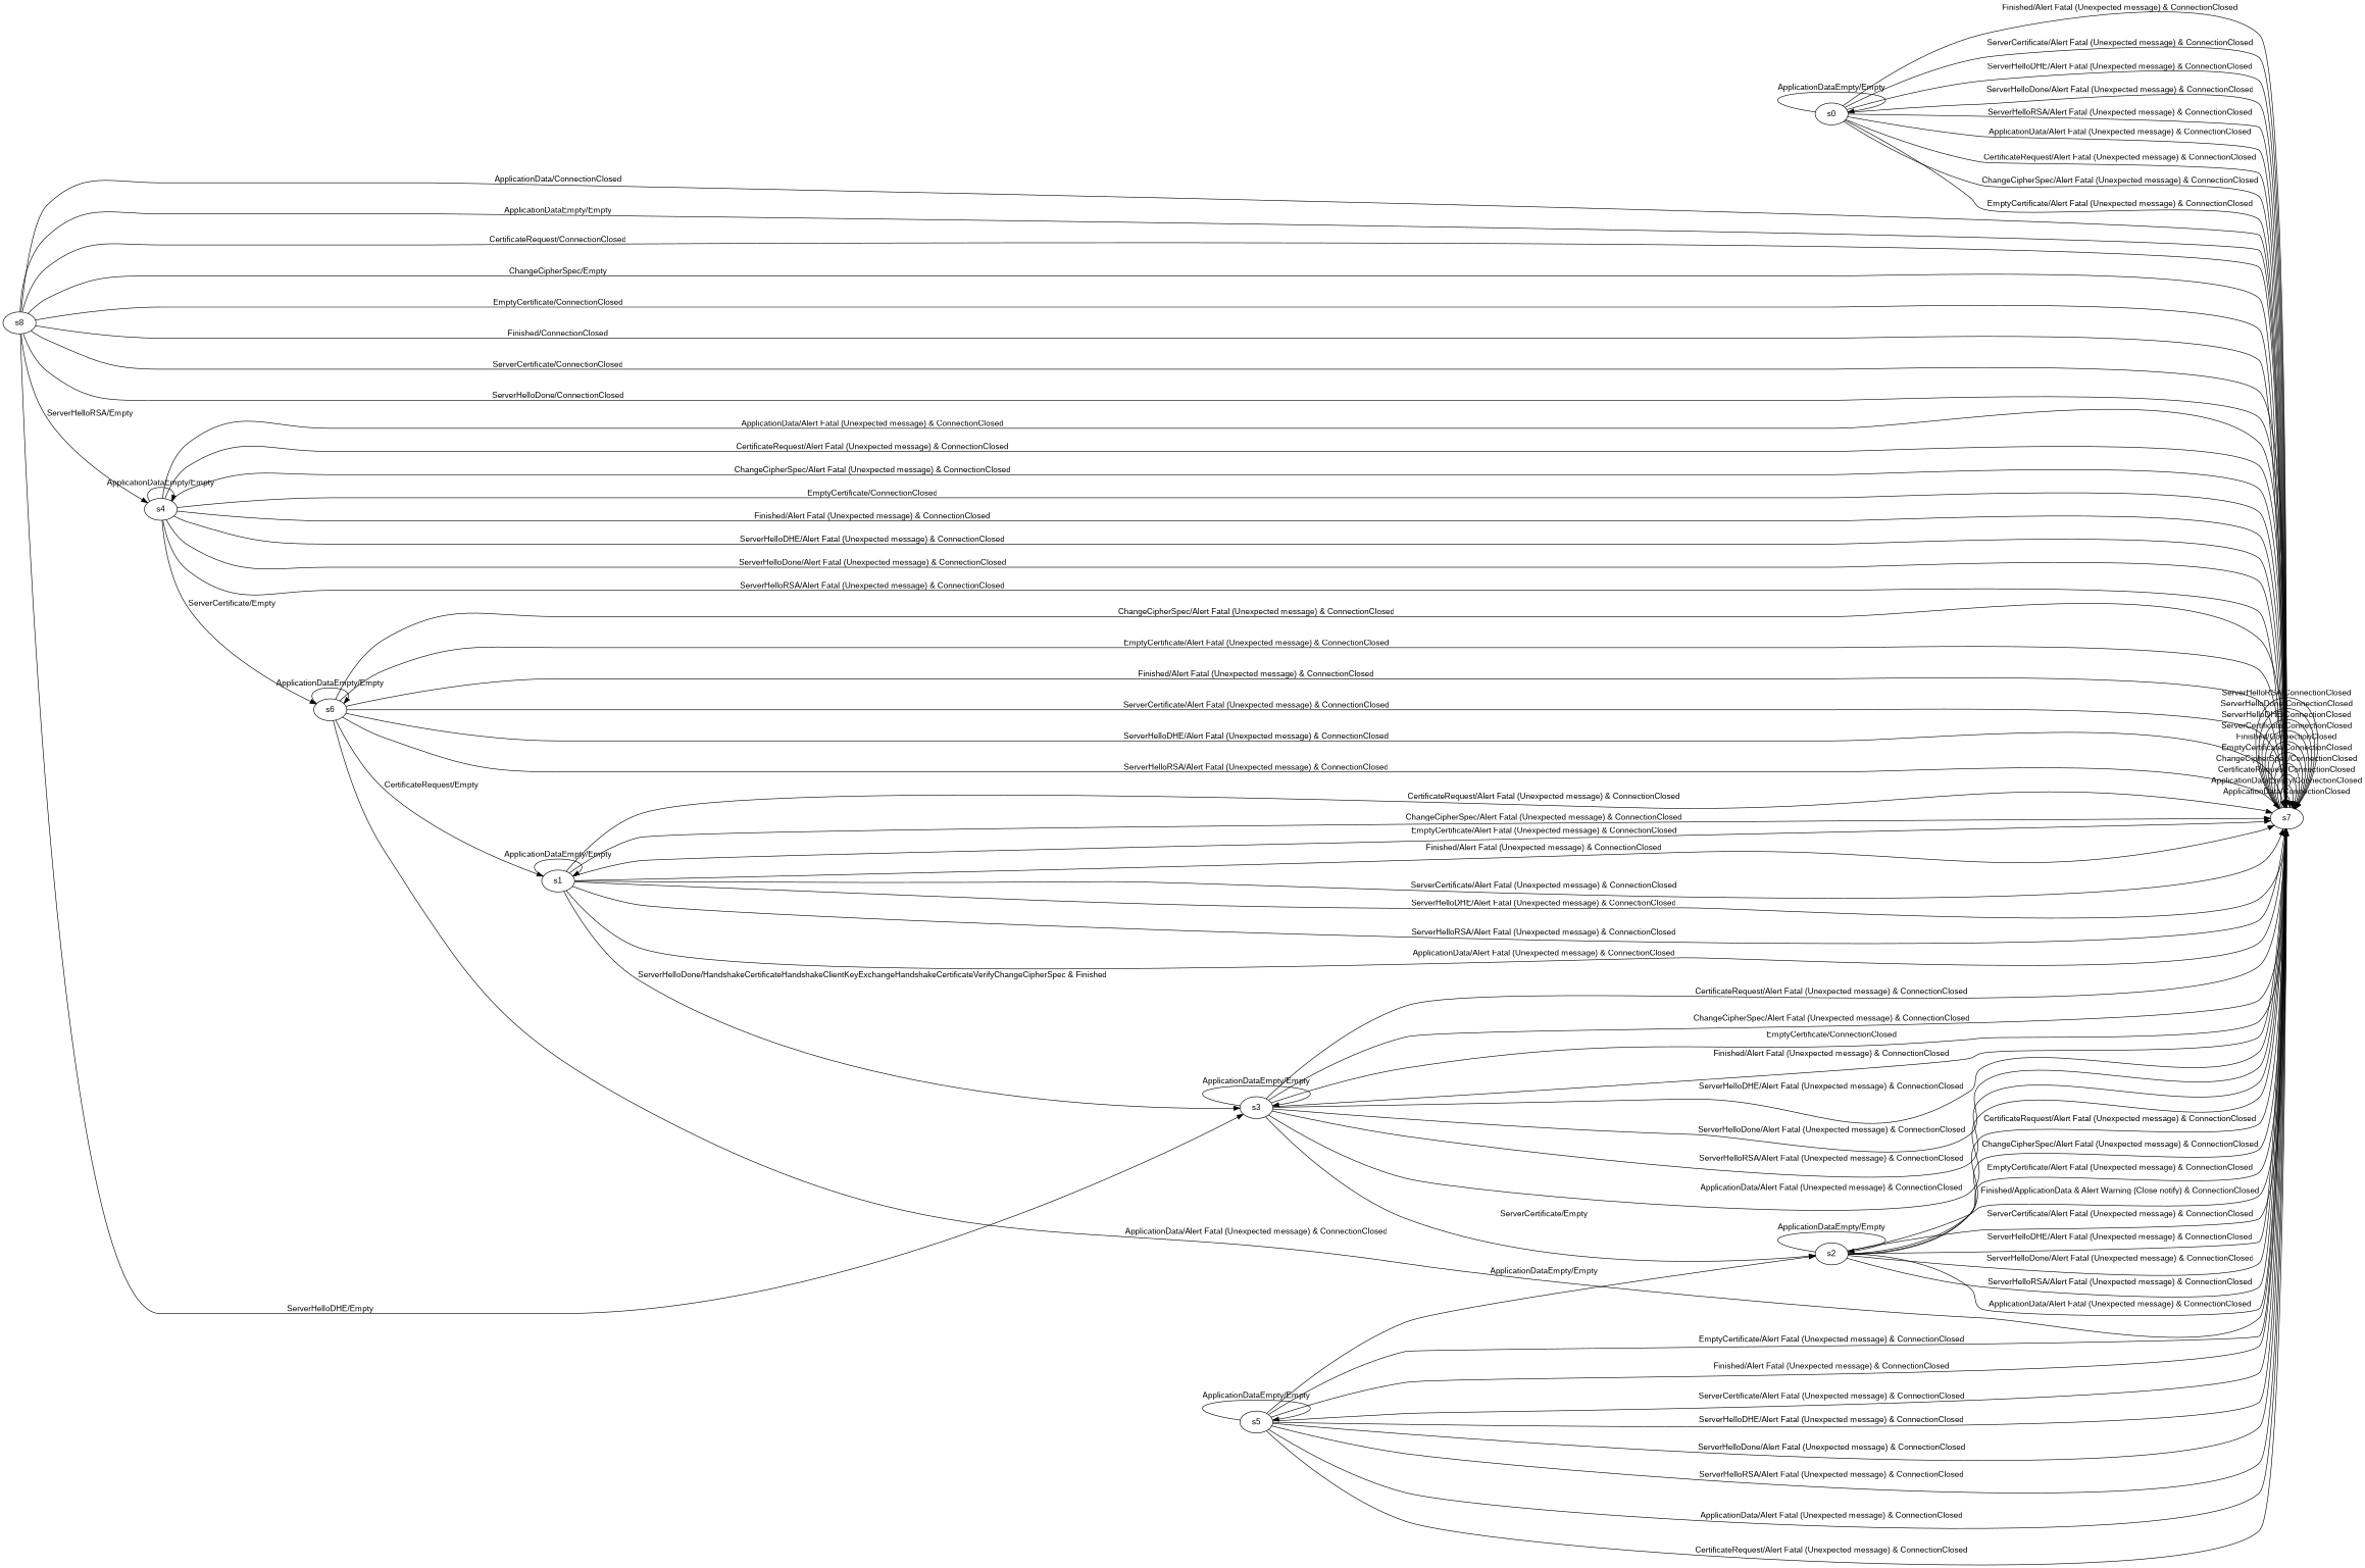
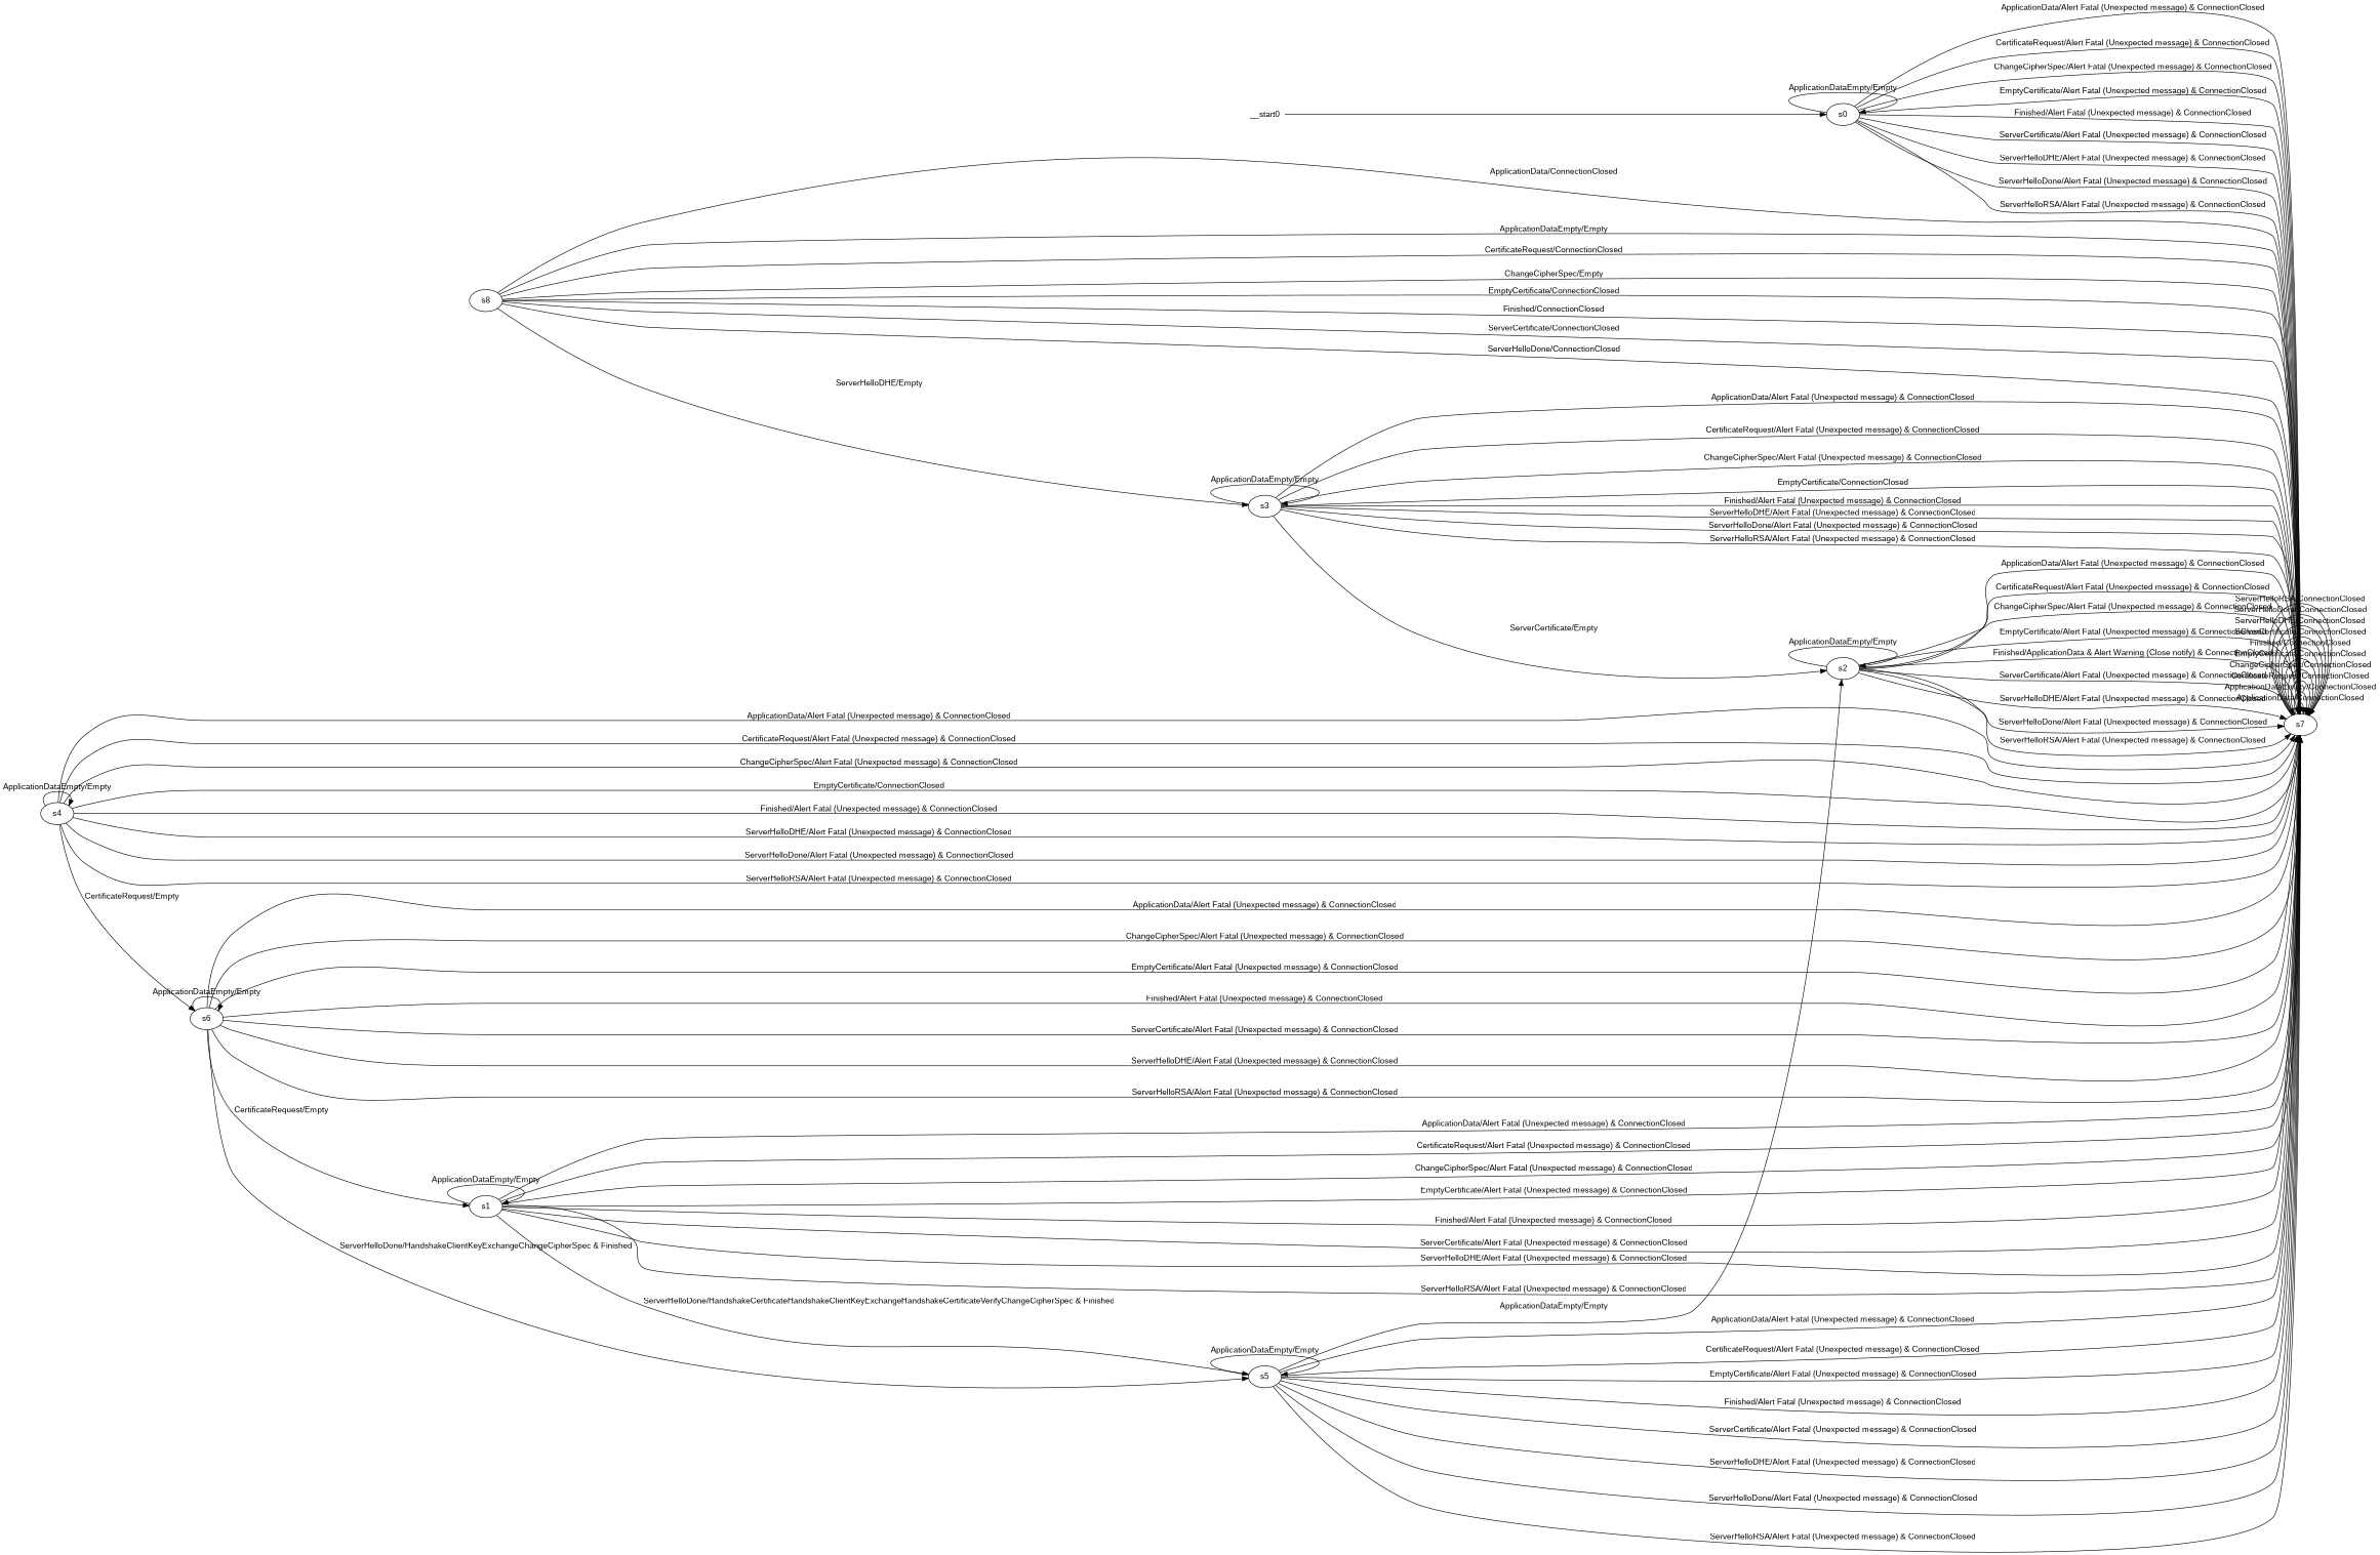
  digraph {
    fontname="Liberation Sans"
    rankdir=LR
    node [fontname="Liberation Sans"]
    edge [fontname="Liberation Sans"]
+   __start0 [shape=none]
    s0
    s7
    s8
    s3
    s4
    s2
    s6
    s1
    s5
+   __start0 -> s0
    s0 -> s0 [label="ApplicationDataEmpty/Empty"]
    s0 -> s7 [label="ApplicationData/Alert Fatal (Unexpected message) & ConnectionClosed"]
    s0 -> s7 [label="CertificateRequest/Alert Fatal (Unexpected message) & ConnectionClosed"]
    s0 -> s7 [label="ChangeCipherSpec/Alert Fatal (Unexpected message) & ConnectionClosed"]
    s0 -> s7 [label="EmptyCertificate/Alert Fatal (Unexpected message) & ConnectionClosed"]
    s0 -> s7 [label="Finished/Alert Fatal (Unexpected message) & ConnectionClosed"]
    s0 -> s7 [label="ServerCertificate/Alert Fatal (Unexpected message) & ConnectionClosed"]
    s0 -> s7 [label="ServerHelloDHE/Alert Fatal (Unexpected message) & ConnectionClosed"]
    s0 -> s7 [label="ServerHelloDone/Alert Fatal (Unexpected message) & ConnectionClosed"]
    s0 -> s7 [label="ServerHelloRSA/Alert Fatal (Unexpected message) & ConnectionClosed"]
    s7 -> s7 [label="ApplicationData/ConnectionClosed"]
    s7 -> s7 [label="ApplicationDataEmpty/ConnectionClosed"]
    s7 -> s7 [label="CertificateRequest/ConnectionClosed"]
    s7 -> s7 [label="ChangeCipherSpec/ConnectionClosed"]
    s7 -> s7 [label="EmptyCertificate/ConnectionClosed"]
    s7 -> s7 [label="Finished/ConnectionClosed"]
    s7 -> s7 [label="ServerCertificate/ConnectionClosed"]
    s7 -> s7 [label="ServerHelloDHE/ConnectionClosed"]
    s7 -> s7 [label="ServerHelloDone/ConnectionClosed"]
    s7 -> s7 [label="ServerHelloRSA/ConnectionClosed"]
    s8 -> s7 [label="ApplicationData/ConnectionClosed"]
    s8 -> s7 [label="ApplicationDataEmpty/Empty"]
    s8 -> s7 [label="CertificateRequest/ConnectionClosed"]
    s8 -> s7 [label="ChangeCipherSpec/Empty"]
    s8 -> s7 [label="EmptyCertificate/ConnectionClosed"]
    s8 -> s7 [label="Finished/ConnectionClosed"]
    s8 -> s7 [label="ServerCertificate/ConnectionClosed"]
    s8 -> s7 [label="ServerHelloDone/ConnectionClosed"]
    s8 -> s3 [label="ServerHelloDHE/Empty"]
-   s8 -> s4 [label="ServerHelloRSA/Empty"]
    s3 -> s7 [label="ApplicationData/Alert Fatal (Unexpected message) & ConnectionClosed"]
    s3 -> s7 [label="CertificateRequest/Alert Fatal (Unexpected message) & ConnectionClosed"]
    s3 -> s7 [label="ChangeCipherSpec/Alert Fatal (Unexpected message) & ConnectionClosed"]
    s3 -> s7 [label="EmptyCertificate/ConnectionClosed"]
    s3 -> s7 [label="Finished/Alert Fatal (Unexpected message) & ConnectionClosed"]
    s3 -> s7 [label="ServerHelloDHE/Alert Fatal (Unexpected message) & ConnectionClosed"]
    s3 -> s7 [label="ServerHelloDone/Alert Fatal (Unexpected message) & ConnectionClosed"]
    s3 -> s7 [label="ServerHelloRSA/Alert Fatal (Unexpected message) & ConnectionClosed"]
    s3 -> s3 [label="ApplicationDataEmpty/Empty"]
    s3 -> s2 [label="ServerCertificate/Empty"]
    s4 -> s7 [label="ApplicationData/Alert Fatal (Unexpected message) & ConnectionClosed"]
    s4 -> s7 [label="CertificateRequest/Alert Fatal (Unexpected message) & ConnectionClosed"]
    s4 -> s7 [label="ChangeCipherSpec/Alert Fatal (Unexpected message) & ConnectionClosed"]
    s4 -> s7 [label="EmptyCertificate/ConnectionClosed"]
    s4 -> s7 [label="Finished/Alert Fatal (Unexpected message) & ConnectionClosed"]
    s4 -> s7 [label="ServerHelloDHE/Alert Fatal (Unexpected message) & ConnectionClosed"]
    s4 -> s7 [label="ServerHelloDone/Alert Fatal (Unexpected message) & ConnectionClosed"]
    s4 -> s7 [label="ServerHelloRSA/Alert Fatal (Unexpected message) & ConnectionClosed"]
    s4 -> s4 [label="ApplicationDataEmpty/Empty"]
-   s4 -> s6 [label="ServerCertificate/Empty"]
+   s4 -> s6 [label="CertificateRequest/Empty"]
    s2 -> s7 [label="ApplicationData/Alert Fatal (Unexpected message) & ConnectionClosed"]
    s2 -> s7 [label="CertificateRequest/Alert Fatal (Unexpected message) & ConnectionClosed"]
    s2 -> s7 [label="ChangeCipherSpec/Alert Fatal (Unexpected message) & ConnectionClosed"]
    s2 -> s7 [label="EmptyCertificate/Alert Fatal (Unexpected message) & ConnectionClosed"]
    s2 -> s7 [label="Finished/ApplicationData & Alert Warning (Close notify) & ConnectionClosed"]
    s2 -> s7 [label="ServerCertificate/Alert Fatal (Unexpected message) & ConnectionClosed"]
    s2 -> s7 [label="ServerHelloDHE/Alert Fatal (Unexpected message) & ConnectionClosed"]
    s2 -> s7 [label="ServerHelloDone/Alert Fatal (Unexpected message) & ConnectionClosed"]
    s2 -> s7 [label="ServerHelloRSA/Alert Fatal (Unexpected message) & ConnectionClosed"]
    s2 -> s2 [label="ApplicationDataEmpty/Empty"]
    s6 -> s7 [label="ApplicationData/Alert Fatal (Unexpected message) & ConnectionClosed"]
    s6 -> s7 [label="ChangeCipherSpec/Alert Fatal (Unexpected message) & ConnectionClosed"]
    s6 -> s7 [label="EmptyCertificate/Alert Fatal (Unexpected message) & ConnectionClosed"]
    s6 -> s7 [label="Finished/Alert Fatal (Unexpected message) & ConnectionClosed"]
    s6 -> s7 [label="ServerCertificate/Alert Fatal (Unexpected message) & ConnectionClosed"]
    s6 -> s7 [label="ServerHelloDHE/Alert Fatal (Unexpected message) & ConnectionClosed"]
    s6 -> s7 [label="ServerHelloRSA/Alert Fatal (Unexpected message) & ConnectionClosed"]
    s6 -> s6 [label="ApplicationDataEmpty/Empty"]
    s6 -> s1 [label="CertificateRequest/Empty"]
+   s6 -> s5 [label="ServerHelloDone/HandshakeClientKeyExchangeChangeCipherSpec & Finished"]
    s1 -> s7 [label="ApplicationData/Alert Fatal (Unexpected message) & ConnectionClosed"]
    s1 -> s7 [label="CertificateRequest/Alert Fatal (Unexpected message) & ConnectionClosed"]
    s1 -> s7 [label="ChangeCipherSpec/Alert Fatal (Unexpected message) & ConnectionClosed"]
    s1 -> s7 [label="EmptyCertificate/Alert Fatal (Unexpected message) & ConnectionClosed"]
    s1 -> s7 [label="Finished/Alert Fatal (Unexpected message) & ConnectionClosed"]
    s1 -> s7 [label="ServerCertificate/Alert Fatal (Unexpected message) & ConnectionClosed"]
    s1 -> s7 [label="ServerHelloDHE/Alert Fatal (Unexpected message) & ConnectionClosed"]
    s1 -> s7 [label="ServerHelloRSA/Alert Fatal (Unexpected message) & ConnectionClosed"]
    s1 -> s1 [label="ApplicationDataEmpty/Empty"]
-   s1 -> s3 [label="ServerHelloDone/HandshakeCertificateHandshakeClientKeyExchangeHandshakeCertificateVerifyChangeCipherSpec & Finished"]
+   s1 -> s5 [label="ServerHelloDone/HandshakeCertificateHandshakeClientKeyExchangeHandshakeCertificateVerifyChangeCipherSpec & Finished"]
    s5 -> s7 [label="ApplicationData/Alert Fatal (Unexpected message) & ConnectionClosed"]
    s5 -> s7 [label="CertificateRequest/Alert Fatal (Unexpected message) & ConnectionClosed"]
    s5 -> s7 [label="EmptyCertificate/Alert Fatal (Unexpected message) & ConnectionClosed"]
    s5 -> s7 [label="Finished/Alert Fatal (Unexpected message) & ConnectionClosed"]
    s5 -> s7 [label="ServerCertificate/Alert Fatal (Unexpected message) & ConnectionClosed"]
    s5 -> s7 [label="ServerHelloDHE/Alert Fatal (Unexpected message) & ConnectionClosed"]
    s5 -> s7 [label="ServerHelloDone/Alert Fatal (Unexpected message) & ConnectionClosed"]
    s5 -> s7 [label="ServerHelloRSA/Alert Fatal (Unexpected message) & ConnectionClosed"]
    s5 -> s2 [label="ApplicationDataEmpty/Empty"]
    s5 -> s5 [label="ApplicationDataEmpty/Empty"]
  }
